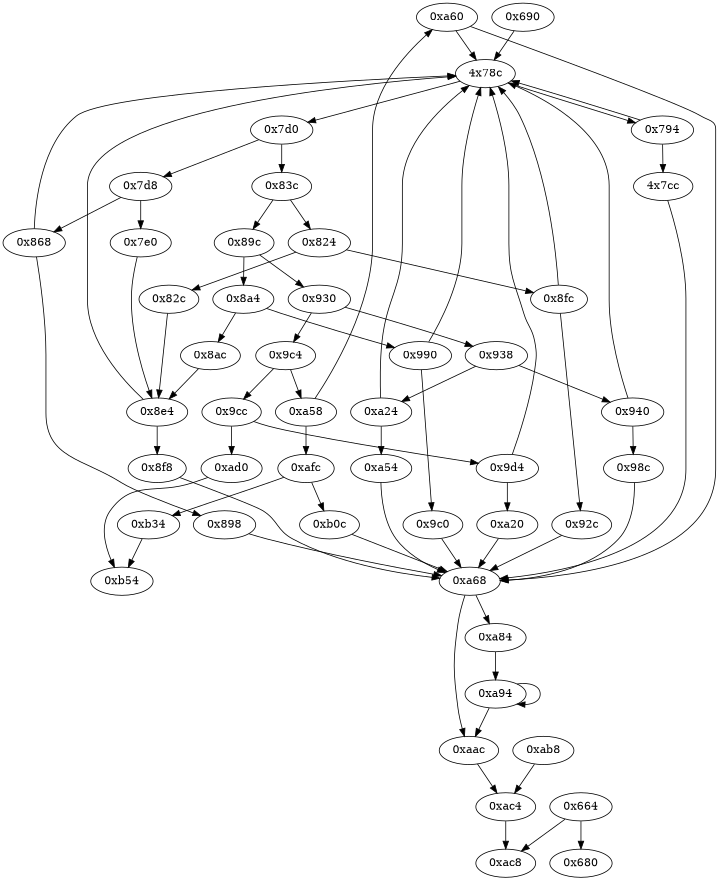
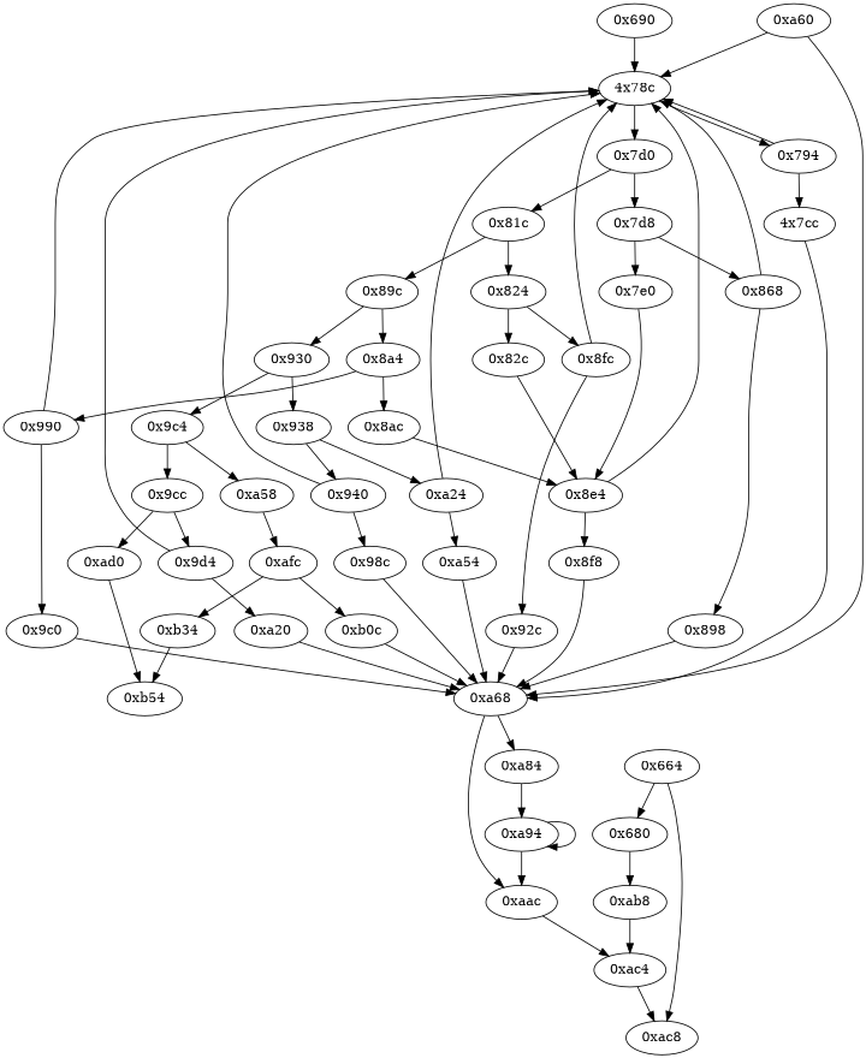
  digraph {
    node [opcode="[u'cmp', u'b']"]
    "0xa68" [opcode="[u'ldr', u'add', u'bl', u'ldr', u'ldr', u'cmp', u'b']"]
    "0xa60"
    n3 [label="4x78c"]
    "0xaac" [opcode="[u'mov', u'bl', u'b']"]
    "0xa84" [opcode="[u'ldr', u'ldr', u'mov', u'add']"]
    "0x794" [opcode="[u'ldr', u'ldr', u'umull', u'add', u'lsr', u'mov', u'mov', u'bl', u'add', u'str', u'mla', u'mov', u'cmp', u'b']"]
    "0x7d0"
    "0xac4" [opcode="[u'mov']"]
    "0xa94" [opcode="[u'ldrb', u'bl', u'ldr', u'add', u'cmp', u'b']"]
    n10 [label="4x7cc" opcode="[u'b']"]
-   "0x81c" [label="0x83c"]
+   "0x81c"
    "0x7d8"
    "0x680" [opcode="[u'ldr', u'ldrb', u'cmp', u'b']"]
    "0xab8" [opcode="[u'ldr', u'add', u'bl']"]
    "0x690" [opcode="[u'ldr', u'ldr', u'add', u'ldr', u'str', u'str', u'add', u'ldr', u'add', u'str', u'ldr', u'add', u'str', u'add', u'str', u'ldr', u'add', u'str', u'ldr', u'add', u'str', u'ldr', u'add', u'str', u'ldr', u'add', u'str', u'ldr', u'add', u'str', u'ldr', u'add', u'str', u'ldr', u'add', u'str', u'ldr', u'add', u'str', u'ldr', u'add', u'str', u'ldr', u'add', u'str', u'ldr', u'add', u'str', u'ldr', u'add', u'str', u'ldr', u'add', u'str', u'ldr', u'add', u'str', u'ldr', u'add', u'str', u'ldr', u'add', u'str']"]
    "0xac8" [opcode="[u'sub', u'pop']"]
    "0x9d4" [opcode="[u'ldr', u'ldr', u'ldr', u'ldr', u'umull', u'add', u'lsr', u'mov', u'mov', u'bl', u'add', u'ldr', u'ldr', u'str', u'add', u'rsb', u'add', u'cmp', u'b']"]
    "0xa20" [opcode="[u'b']"]
    "0x8ac" [opcode="[u'ldr', u'ldr', u'ldr', u'ldr', u'umull', u'add', u'lsr', u'mov', u'mov', u'bl', u'add', u'ldr', u'ldr', u'mvn']"]
    "0x8e4" [opcode="[u'str', u'mla', u'mov', u'cmp', u'b']"]
    "0x8f8" [opcode="[u'b']"]
    "0x9cc"
    "0xad0" [opcode="[u'ldr', u'ldr', u'mov', u'add', u'add', u'ldr', u'strb', u'add', u'str', u'mov', u'b']"]
    "0xb54" [opcode="[u'strb', u'b']"]
    "0x89c"
    "0x8a4"
    "0x930"
    "0x990" [opcode="[u'ldr', u'ldr', u'mov', u'sub', u'ldr', u'strb', u'add', u'str', u'mov', u'strb', u'cmp', u'b']"]
    "0x9c4"
    "0x938"
    "0x9c0" [opcode="[u'b']"]
    "0xa58"
    "0x940" [opcode="[u'ldr', u'ldr', u'ldr', u'ldr', u'umull', u'add', u'lsr', u'mov', u'mov', u'bl', u'add', u'ldr', u'ldr', u'str', u'add', u'rsb', u'add', u'cmp', u'b']"]
    "0xa24" [opcode="[u'ldr', u'ldr', u'mov', u'sub', u'ldr', u'strb', u'add', u'str', u'mov', u'strb', u'cmp', u'b']"]
    "0x98c" [opcode="[u'b']"]
    "0xa54" [opcode="[u'b']"]
    "0x868" [opcode="[u'ldr', u'ldr', u'mov', u'sub', u'ldr', u'strb', u'add', u'str', u'mov', u'strb', u'cmp', u'b']"]
    "0x898" [opcode="[u'b']"]
    "0xafc" [opcode="[u'ldr', u'cmp', u'ldr', u'b']"]
    "0xb34" [opcode="[u'ldr', u'ldr', u'mov', u'add', u'strb', u'add', u'str', u'mov']"]
    "0xb0c" [opcode="[u'ldr', u'mov', u'mov', u'add', u'add', u'bl', u'ldr', u'add', u'str', u'b']"]
    "0x8fc" [opcode="[u'ldr', u'ldr', u'mov', u'sub', u'ldr', u'strb', u'add', u'str', u'mov', u'strb', u'cmp', u'b']"]
    "0x824"
    "0x82c" [opcode="[u'ldr', u'ldr', u'ldr', u'ldr', u'umull', u'add', u'lsr', u'mov', u'mov', u'bl', u'add', u'ldr', u'ldr', u'mvn', u'b']"]
    "0x92c" [opcode="[u'b']"]
    "0x7e0" [opcode="[u'ldr', u'ldr', u'ldr', u'ldr', u'umull', u'add', u'lsr', u'mov', u'mov', u'bl', u'add', u'ldr', u'ldr', u'ldr', u'b']"]
    "0x664" [opcode="[u'push', u'add', u'sub', u'mov', u'mov', u'cmp', u'b']"]
    "0xa68" -> "0xaac"
    "0xa68" -> "0xa84"
    "0xa60" -> "0xa68"
    "0xa60" -> n3
    n3 -> "0x794"
    n3 -> "0x7d0"
    "0xaac" -> "0xac4"
    "0xa84" -> "0xa94"
    "0x794" -> n3
    "0x794" -> n10
    "0x7d0" -> "0x81c"
    "0x7d0" -> "0x7d8"
    "0xac4" -> "0xac8"
    "0xa94" -> "0xaac"
    "0xa94" -> "0xa94"
    n10 -> "0xa68"
    "0x81c" -> "0x89c"
    "0x81c" -> "0x824"
    "0x7d8" -> "0x868"
    "0x7d8" -> "0x7e0"
+   "0x680" -> "0xab8"
    "0xab8" -> "0xac4"
    "0x690" -> n3
    "0x9d4" -> n3
    "0x9d4" -> "0xa20"
    "0xa20" -> "0xa68"
    "0x8ac" -> "0x8e4"
    "0x8e4" -> n3
    "0x8e4" -> "0x8f8"
    "0x8f8" -> "0xa68"
    "0x9cc" -> "0x9d4"
    "0x9cc" -> "0xad0"
    "0xad0" -> "0xb54"
    "0x89c" -> "0x8a4"
    "0x89c" -> "0x930"
    "0x8a4" -> "0x8ac"
    "0x8a4" -> "0x990"
    "0x930" -> "0x9c4"
    "0x930" -> "0x938"
    "0x990" -> n3
    "0x990" -> "0x9c0"
    "0x9c4" -> "0x9cc"
    "0x9c4" -> "0xa58"
    "0x938" -> "0x940"
    "0x938" -> "0xa24"
    "0x9c0" -> "0xa68"
-   "0xa58" -> "0xa60"
    "0xa58" -> "0xafc"
    "0x940" -> n3
    "0x940" -> "0x98c"
    "0xa24" -> n3
    "0xa24" -> "0xa54"
    "0x98c" -> "0xa68"
    "0xa54" -> "0xa68"
    "0x868" -> n3
    "0x868" -> "0x898"
    "0x898" -> "0xa68"
    "0xafc" -> "0xb34"
    "0xafc" -> "0xb0c"
    "0xb34" -> "0xb54"
    "0xb0c" -> "0xa68"
    "0x8fc" -> n3
    "0x8fc" -> "0x92c"
    "0x824" -> "0x8fc"
    "0x824" -> "0x82c"
    "0x82c" -> "0x8e4"
    "0x92c" -> "0xa68"
    "0x7e0" -> "0x8e4"
    "0x664" -> "0x680"
    "0x664" -> "0xac8"
  }
